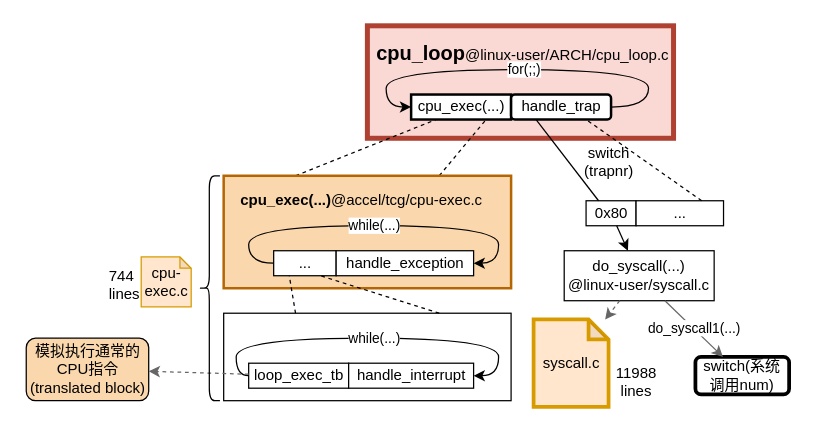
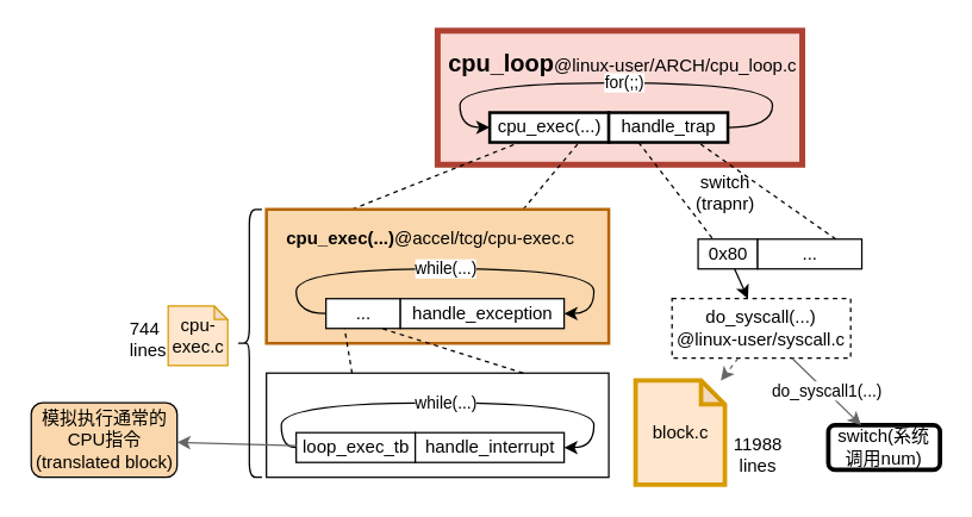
  <mxCell id="0" />
  <mxCell id="1" parent="0" />
  <mxCell id="2" value="" style="group" parent="1" vertex="1" connectable="0"><mxGeometry x="293.5" y="20" width="255" height="90" as="geometry" /></mxCell>
  <mxCell id="3" value="" style="rounded=0;whiteSpace=wrap;html=1;fillColor=#fad9d5;strokeColor=#ae4132;strokeWidth=4;" parent="2" vertex="1"><mxGeometry width="245" height="90" as="geometry" /></mxCell>
  <mxCell id="4" value="cpu_exec(...)" style="rounded=0;whiteSpace=wrap;html=1;strokeWidth=2;" parent="2" vertex="1"><mxGeometry x="35" y="55" width="80" height="20" as="geometry" /></mxCell>
  <mxCell id="5" value="&lt;font style=&quot;font-weight: bold ; font-size: 16px&quot;&gt;cpu_loop&lt;/font&gt;&lt;font style=&quot;font-size: 12px&quot;&gt;@linux-user/ARCH/cpu_loop.c&lt;/font&gt;" style="text;html=1;resizable=0;points=[];autosize=1;align=left;verticalAlign=top;spacingTop=-4;" parent="2" vertex="1"><mxGeometry x="5" y="10" width="250" height="20" as="geometry" /></mxCell>
- <mxCell id="6" value="handle_trap" style="whiteSpace=wrap;html=1;strokeWidth=2;rounded=1;" parent="2" vertex="1"><mxGeometry x="115" y="55" width="80" height="20" as="geometry" /></mxCell>
+ <mxCell id="6" value="handle_trap" style="rounded=0;whiteSpace=wrap;html=1;strokeWidth=2;" parent="2" vertex="1"><mxGeometry x="115" y="55" width="80" height="20" as="geometry" /></mxCell>
  <mxCell id="7" value="for(;;)" style="curved=1;endArrow=none;html=1;targetPerimeterSpacing=0;startArrow=classic;startFill=1;endFill=0;" parent="2" source="4" target="6" edge="1"><mxGeometry width="50" height="50" relative="1" as="geometry"><mxPoint x="-75" y="75" as="sourcePoint" /><mxPoint x="-25" y="25" as="targetPoint" /><Array as="points"><mxPoint x="15" y="65" /><mxPoint x="15" y="35" /><mxPoint x="225" y="35" /><mxPoint x="225" y="65" /></Array></mxGeometry></mxCell>
  <mxCell id="8" value="模拟执行通常的CPU指令&lt;br&gt;(translated block)&lt;br&gt;" style="rounded=1;whiteSpace=wrap;html=1;strokeWidth=1;fillColor=#fad7ac;" parent="1" vertex="1"><mxGeometry x="20.5" y="270" width="98" height="50" as="geometry" /></mxCell>
  <mxCell id="9" value="" style="endArrow=none;dashed=1;html=1;exitX=0.25;exitY=0;exitDx=0;exitDy=0;entryX=0.25;entryY=1;entryDx=0;entryDy=0;" parent="1" source="19" target="4" edge="1"><mxGeometry width="50" height="50" relative="1" as="geometry"><mxPoint x="188.5" y="140" as="sourcePoint" /><mxPoint x="238.5" y="90" as="targetPoint" /></mxGeometry></mxCell>
  <mxCell id="10" value="" style="endArrow=none;dashed=1;html=1;entryX=0.75;entryY=1;entryDx=0;entryDy=0;exitX=0.75;exitY=0;exitDx=0;exitDy=0;" parent="1" source="19" target="4" edge="1"><mxGeometry width="50" height="50" relative="1" as="geometry"><mxPoint x="378.5" y="190" as="sourcePoint" /><mxPoint x="428.5" y="140" as="targetPoint" /></mxGeometry></mxCell>
  <mxCell id="11" value="" style="group" parent="1" vertex="1" connectable="0"><mxGeometry x="178.5" y="250" width="230" height="70" as="geometry" /></mxCell>
  <mxCell id="12" value="" style="rounded=0;whiteSpace=wrap;html=1;strokeWidth=1;fillColor=none;" parent="11" vertex="1"><mxGeometry width="230" height="70" as="geometry" /></mxCell>
  <mxCell id="13" value="loop_exec_tb" style="rounded=0;whiteSpace=wrap;html=1;strokeWidth=1;" parent="11" vertex="1"><mxGeometry x="20" y="40" width="80" height="20" as="geometry" /></mxCell>
  <mxCell id="14" value="handle_interrupt" style="rounded=0;whiteSpace=wrap;html=1;strokeWidth=1;" parent="11" vertex="1"><mxGeometry x="100" y="40" width="100" height="20" as="geometry" /></mxCell>
  <mxCell id="15" value="while(...)" style="curved=1;endArrow=classic;html=1;" parent="11" source="13" target="14" edge="1"><mxGeometry width="50" height="50" relative="1" as="geometry"><mxPoint x="-40" y="80" as="sourcePoint" /><mxPoint x="10" y="30" as="targetPoint" /><Array as="points"><mxPoint x="10" y="50" /><mxPoint x="10" y="20" /><mxPoint x="220" y="20" /><mxPoint x="220" y="50" /></Array></mxGeometry></mxCell>
- <mxCell id="16" value="" style="endArrow=classic;html=1;strokeColor=#666666;dashed=1;" parent="1" source="13" target="8" edge="1"><mxGeometry width="50" height="50" relative="1" as="geometry"><mxPoint x="271" y="380" as="sourcePoint" /><mxPoint x="321" y="330" as="targetPoint" /></mxGeometry></mxCell>
+ <mxCell id="16" value="" style="endArrow=classic;html=1;strokeColor=#666666;" parent="1" source="13" target="8" edge="1"><mxGeometry width="50" height="50" relative="1" as="geometry"><mxPoint x="271" y="380" as="sourcePoint" /><mxPoint x="321" y="330" as="targetPoint" /></mxGeometry></mxCell>
  <mxCell id="17" value="" style="group" parent="1" vertex="1" connectable="0"><mxGeometry x="178.5" y="140" width="230" height="90" as="geometry" /></mxCell>
  <mxCell id="18" value="" style="group;container=1;" parent="17" vertex="1" connectable="0"><mxGeometry width="230" height="90" as="geometry" /></mxCell>
  <mxCell id="19" value="" style="rounded=0;whiteSpace=wrap;html=1;strokeWidth=2;fillColor=#fad7ac;strokeColor=#b46504;" parent="18" vertex="1"><mxGeometry width="230" height="90" as="geometry" /></mxCell>
  <mxCell id="20" value="..." style="rounded=0;whiteSpace=wrap;html=1;strokeWidth=1;" parent="18" vertex="1"><mxGeometry x="40" y="60" width="50" height="20" as="geometry" /></mxCell>
  <mxCell id="21" value="handle_exception" style="rounded=0;whiteSpace=wrap;html=1;strokeWidth=1;" parent="18" vertex="1"><mxGeometry x="90" y="60" width="110" height="20" as="geometry" /></mxCell>
  <mxCell id="22" value="&lt;b&gt;cpu_exec(...)&lt;/b&gt;@accel/tcg/cpu-exec.c" style="text;html=1;strokeColor=none;fillColor=none;align=center;verticalAlign=middle;whiteSpace=wrap;rounded=0;" parent="18" vertex="1"><mxGeometry x="10" y="10" width="200" height="20" as="geometry" /></mxCell>
  <mxCell id="23" value="while(...)" style="curved=1;endArrow=classic;html=1;" parent="18" source="20" target="21" edge="1"><mxGeometry width="50" height="50" relative="1" as="geometry"><mxPoint x="-50" y="100" as="sourcePoint" /><mxPoint y="50" as="targetPoint" /><Array as="points"><mxPoint x="20" y="70" /><mxPoint x="20" y="40" /><mxPoint x="220" y="40" /><mxPoint x="220" y="70" /></Array></mxGeometry></mxCell>
  <mxCell id="24" value="" style="endArrow=none;dashed=1;html=1;entryX=0.75;entryY=1;entryDx=0;entryDy=0;exitX=0.75;exitY=0;exitDx=0;exitDy=0;" parent="1" source="12" target="20" edge="1"><mxGeometry width="50" height="50" relative="1" as="geometry"><mxPoint x="258.5" y="300" as="sourcePoint" /><mxPoint x="308.5" y="250" as="targetPoint" /></mxGeometry></mxCell>
  <mxCell id="25" value="" style="endArrow=none;dashed=1;html=1;exitX=0.25;exitY=0;exitDx=0;exitDy=0;entryX=0.25;entryY=1;entryDx=0;entryDy=0;" parent="1" source="12" target="20" edge="1"><mxGeometry width="50" height="50" relative="1" as="geometry"><mxPoint x="158.5" y="290" as="sourcePoint" /><mxPoint x="208.5" y="240" as="targetPoint" /></mxGeometry></mxCell>
  <mxCell id="26" value="" style="shape=curlyBracket;whiteSpace=wrap;html=1;rounded=1;strokeWidth=1;" parent="1" vertex="1"><mxGeometry x="158.5" y="140" width="17" height="180" as="geometry" /></mxCell>
  <mxCell id="27" value="744&lt;br&gt;lines" style="text;html=1;resizable=0;points=[];autosize=1;align=left;verticalAlign=top;spacingTop=-4;" parent="1" vertex="1"><mxGeometry x="85" y="211" width="40" height="30" as="geometry" /></mxCell>
  <mxCell id="28" value="0x80" style="rounded=0;whiteSpace=wrap;html=1;strokeWidth=1;" parent="1" vertex="1"><mxGeometry x="468.5" y="160" width="40" height="20" as="geometry" /></mxCell>
  <mxCell id="29" value="..." style="rounded=0;whiteSpace=wrap;html=1;strokeWidth=1;" parent="1" vertex="1"><mxGeometry x="508.5" y="160" width="70" height="20" as="geometry" /></mxCell>
- <mxCell id="30" value="" style="endArrow=none;dashed=0;html=1;strokeColor=#000000;exitX=0.25;exitY=1;exitDx=0;exitDy=0;entryX=0.25;entryY=0;entryDx=0;entryDy=0;" parent="1" source="6" target="28" edge="1"><mxGeometry width="50" height="50" relative="1" as="geometry"><mxPoint x="468.5" y="280" as="sourcePoint" /><mxPoint x="518.5" y="230" as="targetPoint" /></mxGeometry></mxCell>
+ <mxCell id="30" value="" style="endArrow=none;dashed=1;html=1;strokeColor=#000000;exitX=0.25;exitY=1;exitDx=0;exitDy=0;entryX=0.25;entryY=0;entryDx=0;entryDy=0;" parent="1" source="6" target="28" edge="1"><mxGeometry width="50" height="50" relative="1" as="geometry"><mxPoint x="468.5" y="280" as="sourcePoint" /><mxPoint x="518.5" y="230" as="targetPoint" /></mxGeometry></mxCell>
  <mxCell id="31" value="" style="endArrow=none;dashed=1;html=1;strokeColor=#000000;entryX=0.75;entryY=1;entryDx=0;entryDy=0;exitX=0.75;exitY=0;exitDx=0;exitDy=0;" parent="1" source="29" target="6" edge="1"><mxGeometry width="50" height="50" relative="1" as="geometry"><mxPoint x="538.5" y="280" as="sourcePoint" /><mxPoint x="588.5" y="230" as="targetPoint" /></mxGeometry></mxCell>
  <mxCell id="32" value="switch&lt;br&gt;(trapnr)" style="text;html=1;strokeColor=none;fillColor=none;align=center;verticalAlign=middle;whiteSpace=wrap;rounded=0;" parent="1" vertex="1"><mxGeometry x="466.5" y="118.5" width="40" height="20" as="geometry" /></mxCell>
- <mxCell id="33" value="do_syscall(...)&lt;br&gt;@linux-user/syscall.c&lt;br&gt;" style="rounded=0;whiteSpace=wrap;html=1;strokeWidth=1;" parent="1" vertex="1"><mxGeometry x="451" y="200" width="120" height="40" as="geometry" /></mxCell>
+ <mxCell id="33" value="do_syscall(...)&lt;br&gt;@linux-user/syscall.c&lt;br&gt;" style="rounded=0;whiteSpace=wrap;html=1;strokeWidth=1;dashed=1;" parent="1" vertex="1"><mxGeometry x="451" y="200" width="120" height="40" as="geometry" /></mxCell>
  <mxCell id="34" value="" style="endArrow=classic;html=1;strokeColor=#000000;" parent="1" source="28" target="33" edge="1"><mxGeometry width="50" height="50" relative="1" as="geometry"><mxPoint x="528.5" y="240" as="sourcePoint" /><mxPoint x="578.5" y="190" as="targetPoint" /></mxGeometry></mxCell>
  <mxCell id="35" value="cpu-exec.c" style="shape=note;whiteSpace=wrap;html=1;backgroundOutline=1;darkOpacity=0.05;strokeWidth=1;fillColor=#ffe6cc;strokeColor=#d79b00;size=9;" parent="1" vertex="1"><mxGeometry x="112.5" y="205" width="40" height="40" as="geometry" /></mxCell>
  <mxCell id="36" value="" style="endArrow=classic;html=1;strokeColor=#666666;dashed=1;" parent="1" source="33" target="39" edge="1"><mxGeometry width="50" height="50" relative="1" as="geometry"><mxPoint x="441" y="326" as="sourcePoint" /><mxPoint x="491" y="276" as="targetPoint" /></mxGeometry></mxCell>
  <mxCell id="37" value="switch(系统调用num)" style="rounded=1;whiteSpace=wrap;html=1;strokeWidth=3;" parent="1" vertex="1"><mxGeometry x="556" y="285" width="75" height="30" as="geometry" /></mxCell>
  <mxCell id="38" value="do_syscall1(...)" style="endArrow=classic;html=1;strokeColor=#666666;" parent="1" source="33" target="37" edge="1"><mxGeometry width="50" height="50" relative="1" as="geometry"><mxPoint x="631" y="336" as="sourcePoint" /><mxPoint x="681" y="286" as="targetPoint" /></mxGeometry></mxCell>
- <mxCell id="39" value="syscall.c" style="shape=note;whiteSpace=wrap;html=1;backgroundOutline=1;darkOpacity=0.05;strokeWidth=3;fillColor=#ffe6cc;strokeColor=#d79b00;size=16;" parent="1" vertex="1"><mxGeometry x="426.5" y="255" width="60" height="70" as="geometry" /></mxCell>
+ <mxCell id="39" value="block.c" style="shape=note;whiteSpace=wrap;html=1;backgroundOutline=1;darkOpacity=0.05;strokeWidth=3;fillColor=#ffe6cc;strokeColor=#d79b00;size=16;" parent="1" vertex="1"><mxGeometry x="426.5" y="255" width="60" height="70" as="geometry" /></mxCell>
  <mxCell id="40" value="11988&lt;br&gt;lines&lt;br&gt;" style="text;html=1;strokeColor=none;fillColor=none;align=center;verticalAlign=middle;whiteSpace=wrap;rounded=0;" parent="1" vertex="1"><mxGeometry x="488.5" y="295" width="40" height="20" as="geometry" /></mxCell>
